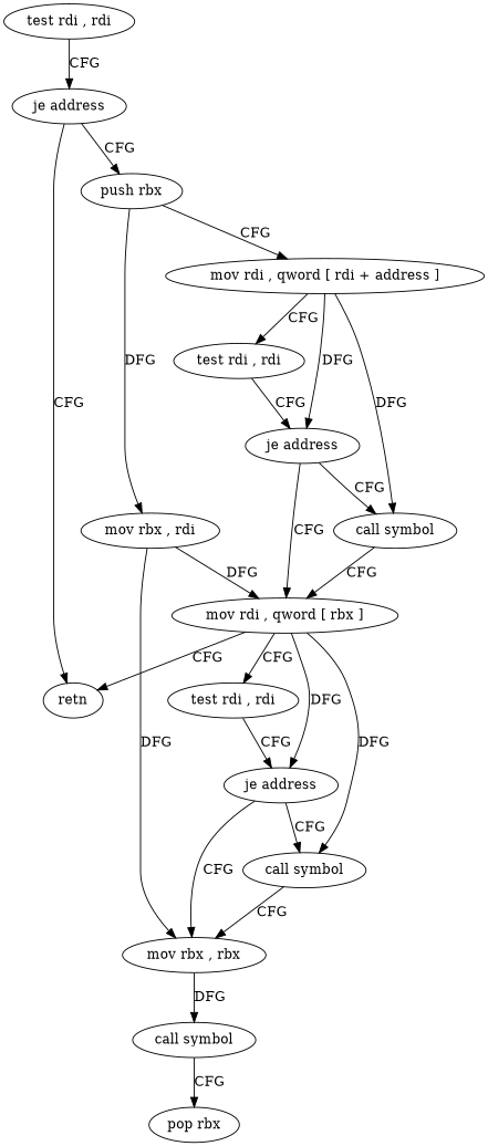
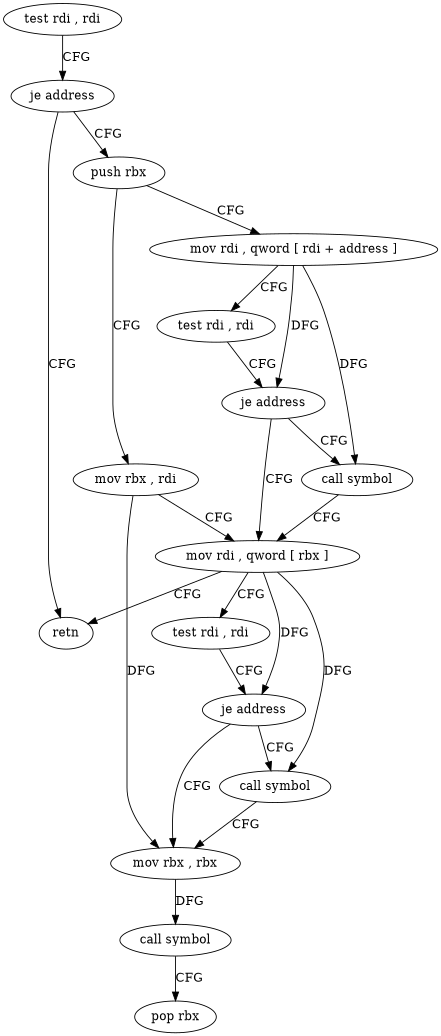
  digraph {
    n1 [label="test rdi , rdi"]
    n2 [label="je address"]
    n3 [label=retn]
    n4 [label="push rbx"]
    n5 [label="mov rbx , rdi"]
    n6 [label="mov rdi , qword [ rdi + address ]"]
    n7 [label="mov rdi , qword [ rbx ]"]
    n8 [label="mov rbx , rbx"]
    n9 [label="test rdi , rdi"]
    n10 [label="je address"]
    n11 [label="call symbol"]
    n12 [label="test rdi , rdi"]
    n13 [label="je address"]
    n14 [label="call symbol"]
    n15 [label="call symbol"]
    n16 [label="pop rbx"]
    n1 -> n2 [label=CFG]
    n2 -> n3 [label=CFG]
    n2 -> n4 [label=CFG]
-   n4 -> n5 [label=DFG]
+   n4 -> n5 [label=CFG]
    n4 -> n6 [label=CFG]
-   n5 -> n7 [label=DFG]
+   n5 -> n7 [label=CFG]
    n5 -> n8 [label=DFG]
    n6 -> n9 [label=CFG]
    n6 -> n10 [label=DFG]
    n6 -> n11 [label=DFG]
    n7 -> n3 [label=CFG]
    n7 -> n12 [label=CFG]
    n7 -> n13 [label=DFG]
    n7 -> n14 [label=DFG]
    n8 -> n15 [label=DFG]
    n9 -> n10 [label=CFG]
    n10 -> n7 [label=CFG]
    n10 -> n11 [label=CFG]
    n11 -> n7 [label=CFG]
    n12 -> n13 [label=CFG]
    n13 -> n8 [label=CFG]
    n13 -> n14 [label=CFG]
    n14 -> n8 [label=CFG]
    n15 -> n16 [label=CFG]
  }
